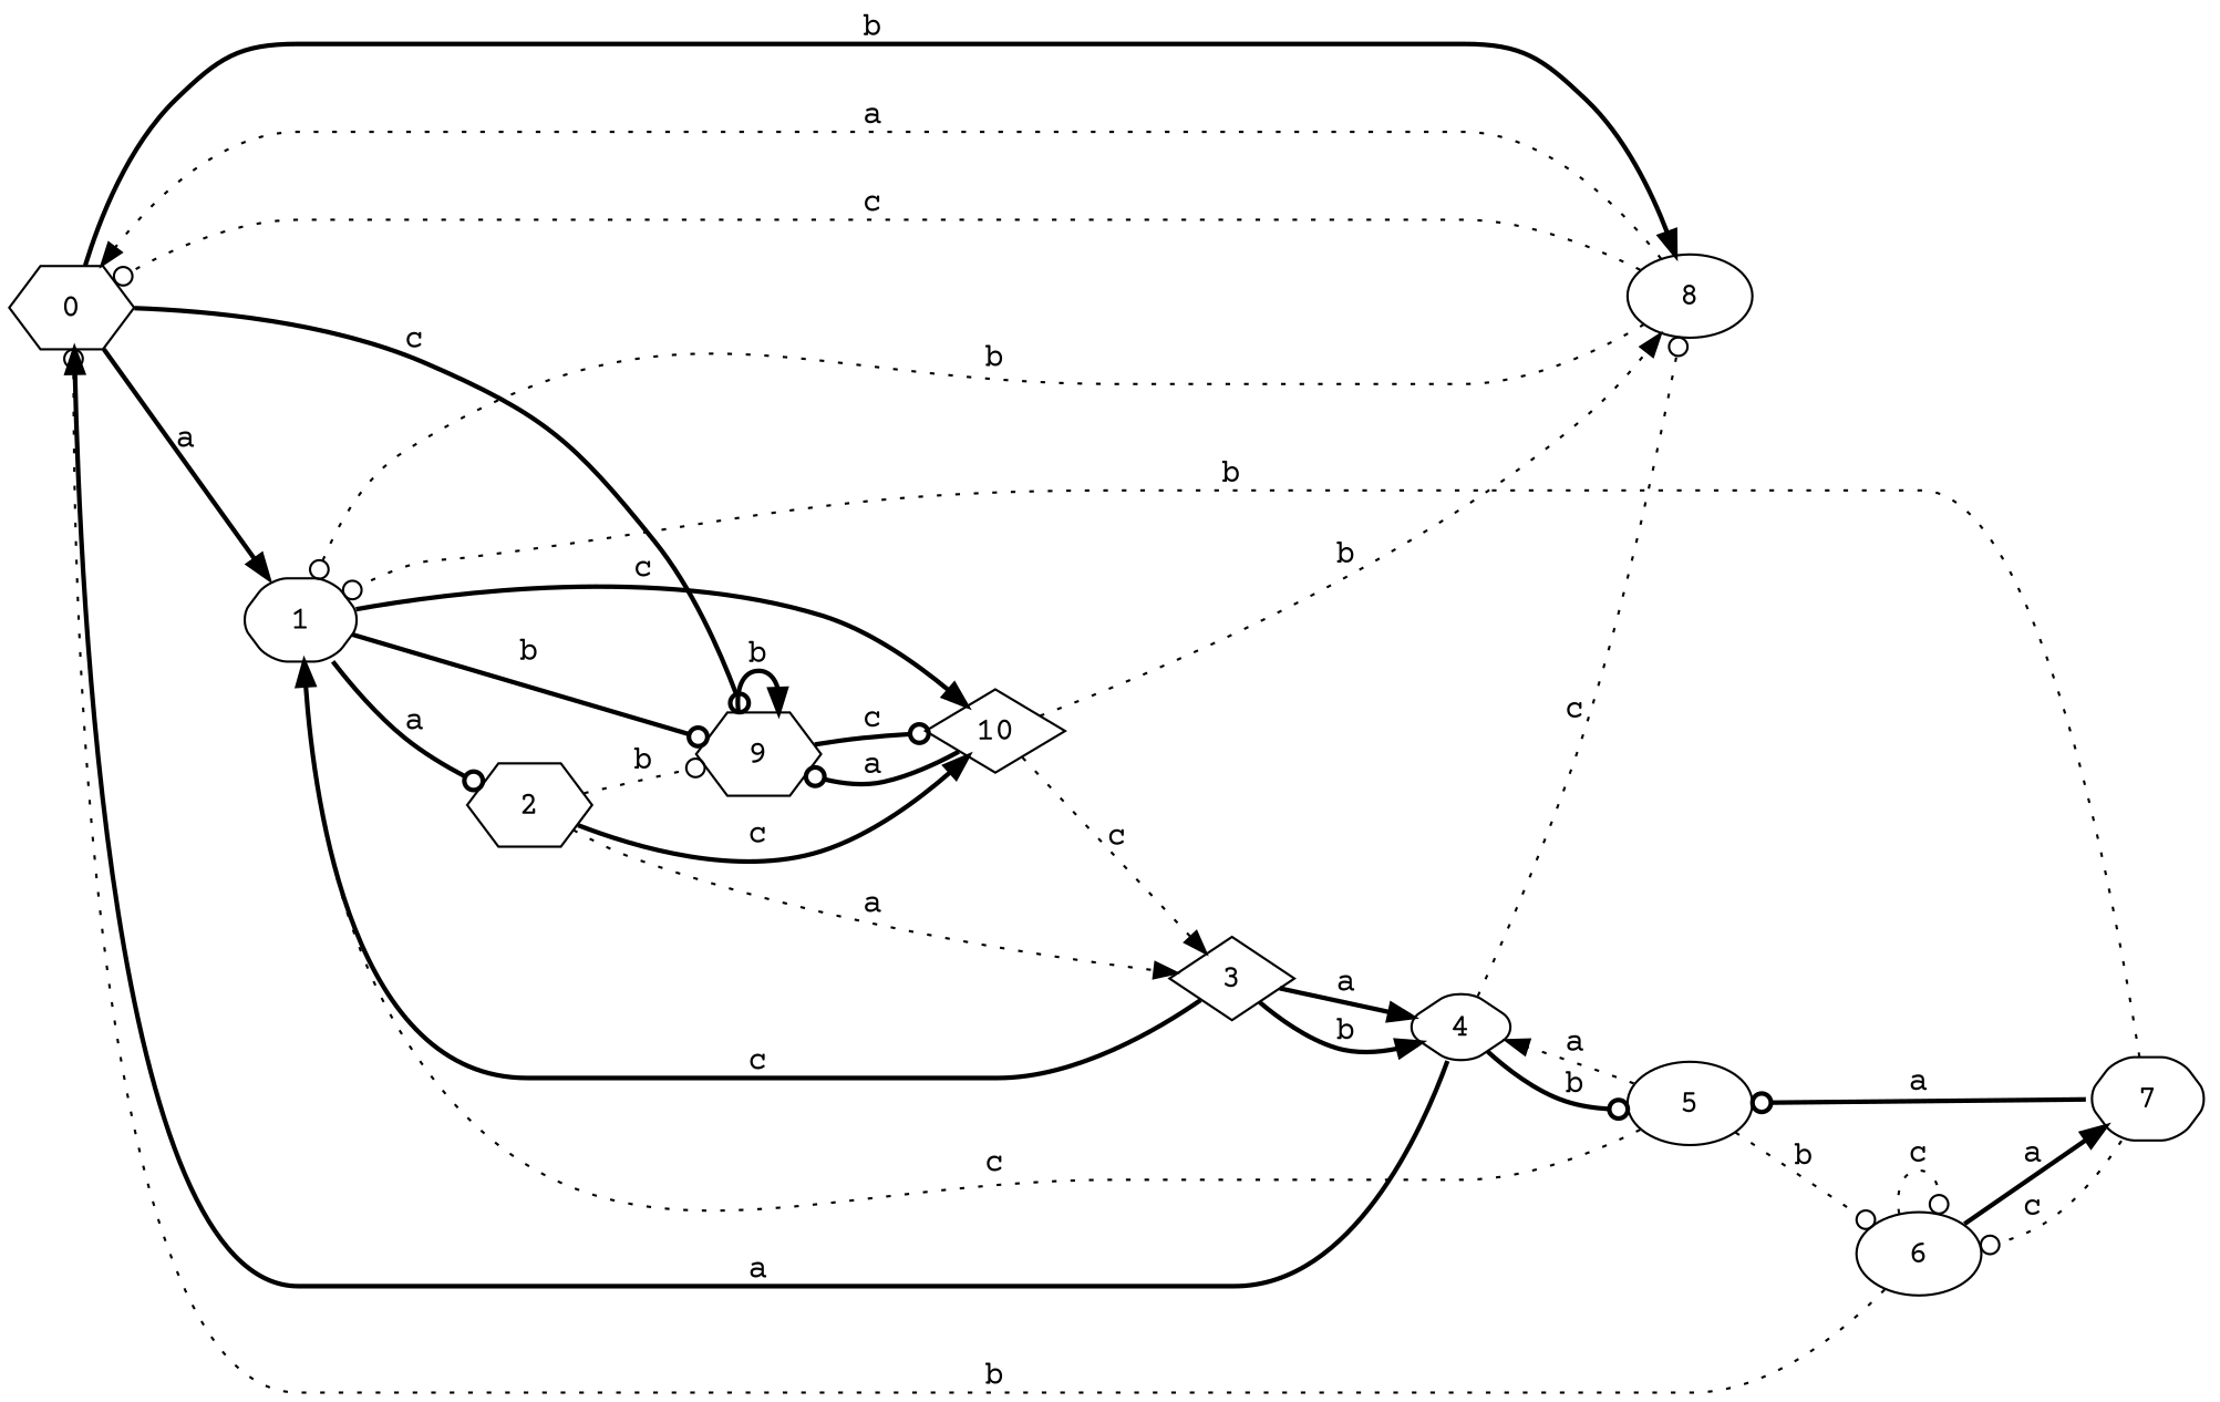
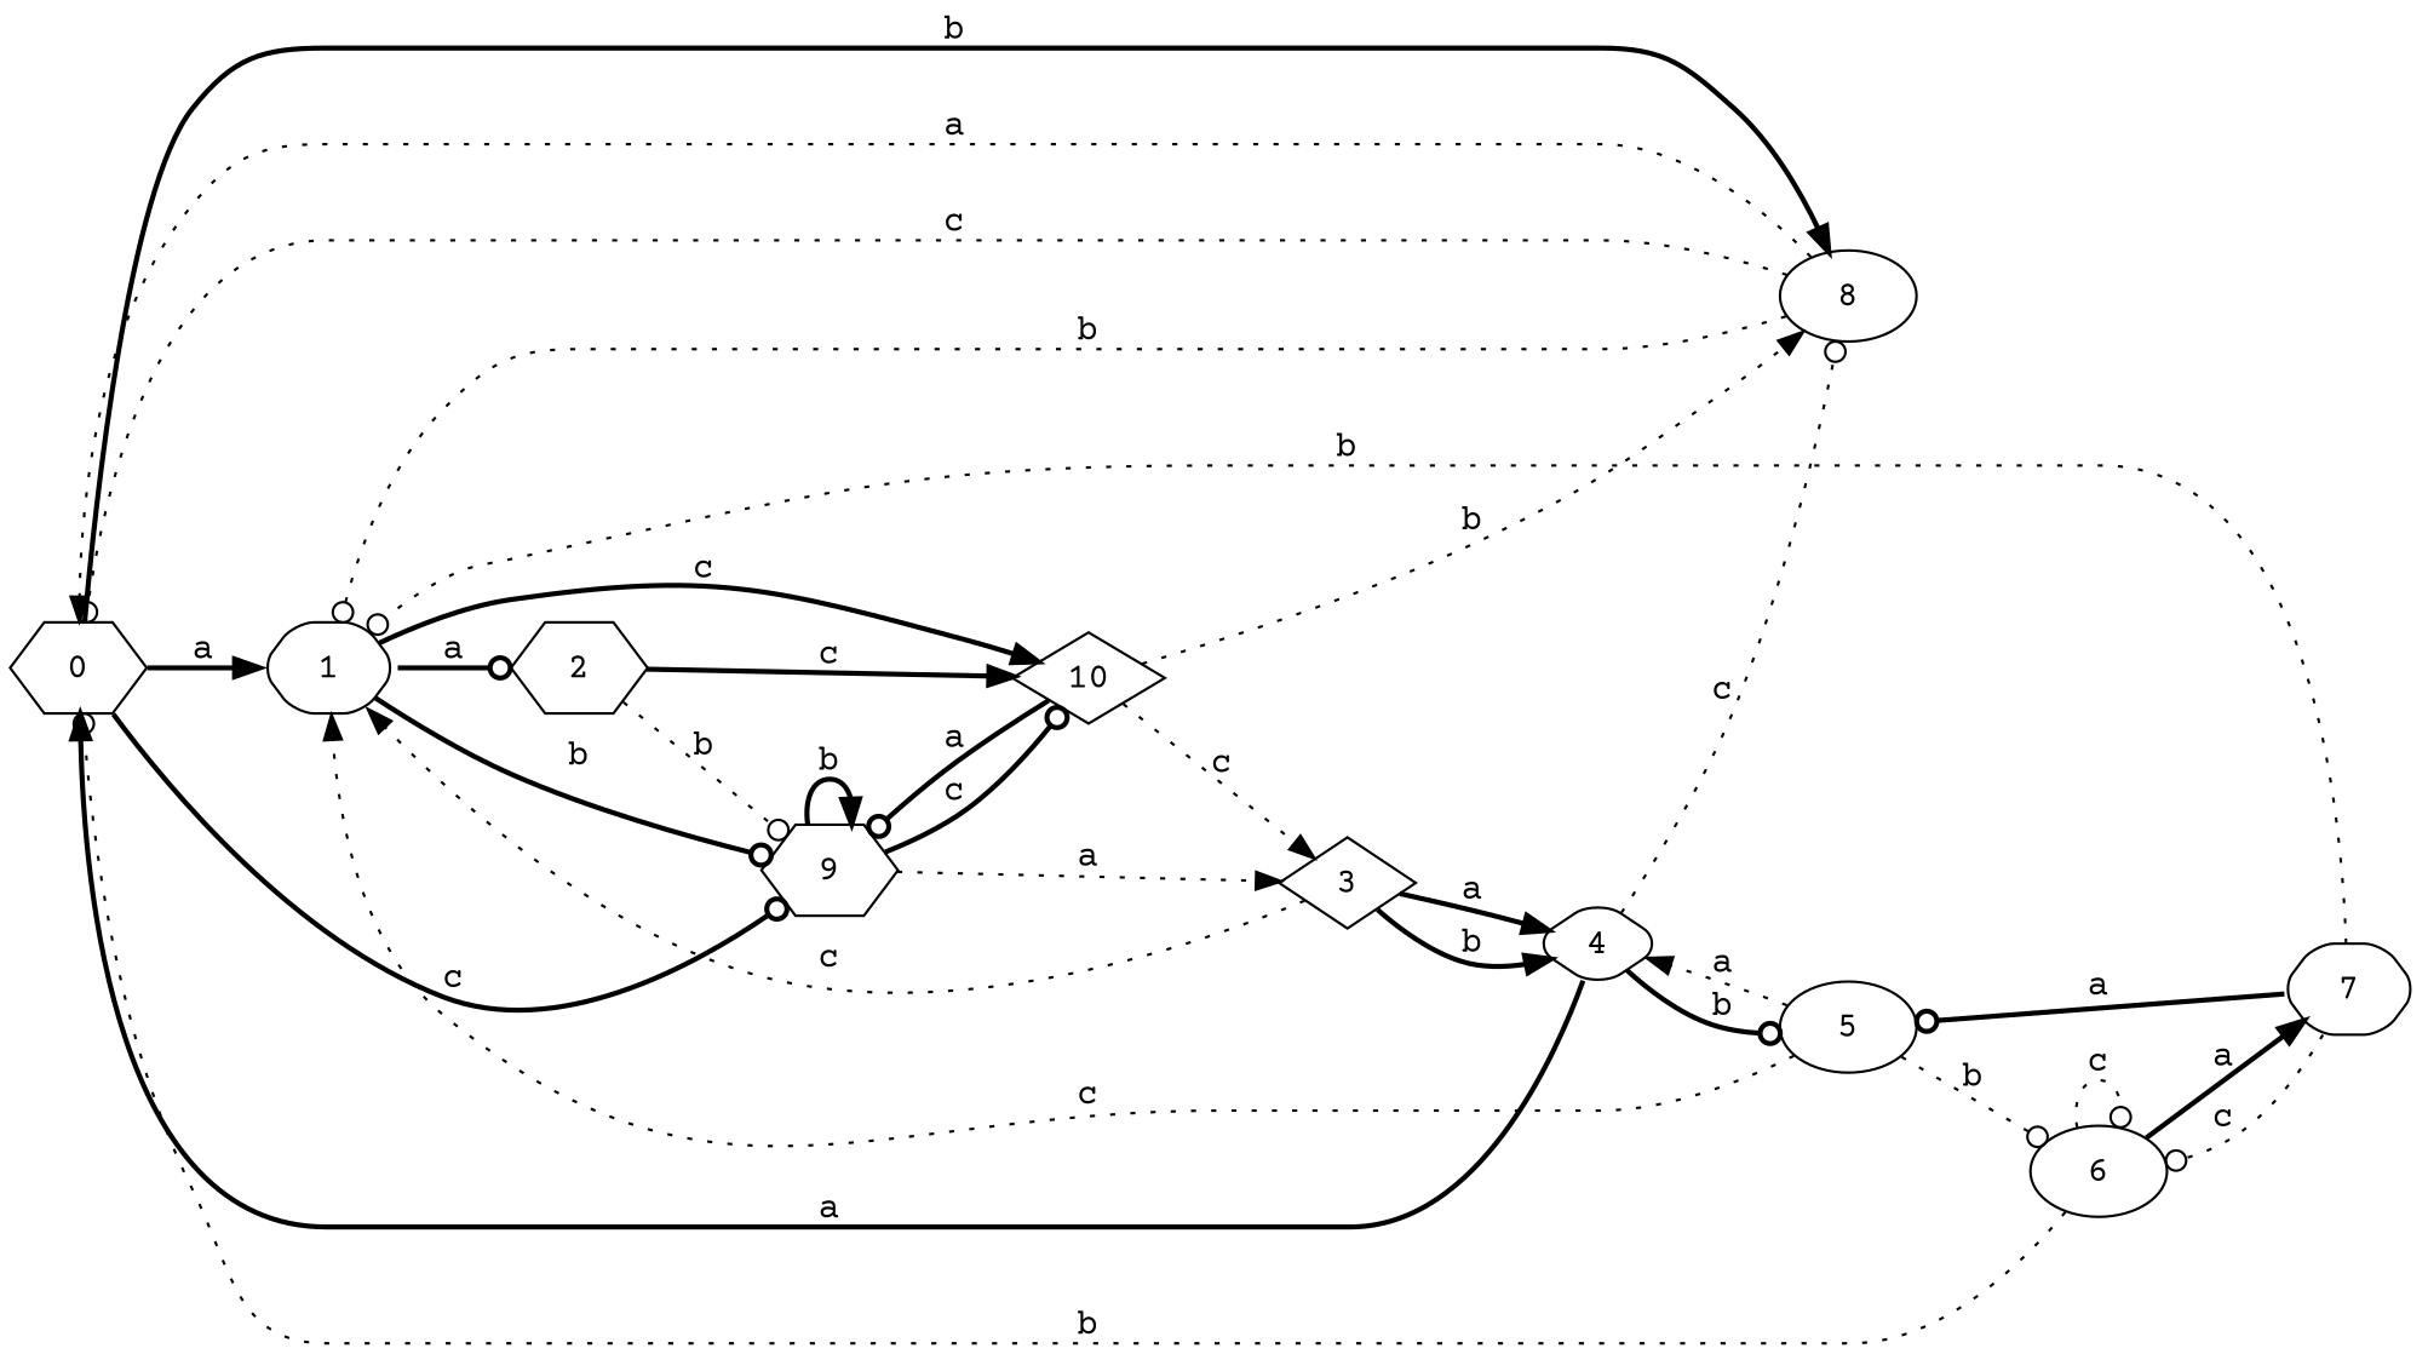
  digraph {
    fontname="Courier Prime"
    rankdir=LR
    node [color=black fillcolor=white fontname="Courier Prime" shape=hexagon style=filled]
    edge [arrowhead=normal fontname="Courier Prime" style=bold]
    n1 [label=0]
    n2 [label=1 style="rounded,filled"]
    n3 [label=8 shape=ellipse style="rounded,filled"]
    n4 [label=9]
    n5 [label=2]
    n6 [label=10 shape=diamond]
    n7 [label=3 shape=diamond]
    n8 [label=4 shape=diamond style="rounded,filled"]
    n9 [label=5 shape=ellipse style="rounded,filled"]
    n10 [label=6 shape=ellipse]
    n11 [label=7 style="rounded,filled"]
    n1 -> n2 [label=a]
    n1 -> n3 [label=b]
    n1 -> n4 [arrowhead=odot label=c]
    n2 -> n4 [arrowhead=odot label=b]
    n2 -> n5 [arrowhead=odot label=a]
    n2 -> n6 [label=c]
    n3 -> n1 [label=a style=dotted]
    n3 -> n1 [arrowhead=odot label=c style=dotted]
    n3 -> n2 [arrowhead=odot label=b style=dotted]
    n4 -> n4 [label=b]
    n4 -> n6 [arrowhead=odot label=c]
    n5 -> n4 [arrowhead=odot label=b style=dotted]
    n5 -> n6 [label=c]
-   n5 -> n7 [label=a style=dotted]
+   n4 -> n7 [label=a style=dotted]
    n6 -> n3 [label=b style=dotted]
    n6 -> n4 [arrowhead=odot label=a]
    n6 -> n7 [label=c style=dotted]
-   n7 -> n2 [label=c]
+   n7 -> n2 [label=c style=dotted]
    n7 -> n8 [label=a]
    n7 -> n8 [label=b]
    n8 -> n1 [label=a]
    n8 -> n3 [arrowhead=odot label=c style=dotted]
    n8 -> n9 [arrowhead=odot label=b]
    n9 -> n2 [label=c style=dotted]
    n9 -> n8 [label=a style=dotted]
    n9 -> n10 [arrowhead=odot label=b style=dotted]
    n10 -> n1 [arrowhead=odot label=b style=dotted]
    n10 -> n10 [arrowhead=odot label=c style=dotted]
    n10 -> n11 [label=a]
    n11 -> n2 [arrowhead=odot label=b style=dotted]
    n11 -> n9 [arrowhead=odot label=a]
    n11 -> n10 [arrowhead=odot label=c style=dotted]
  }
